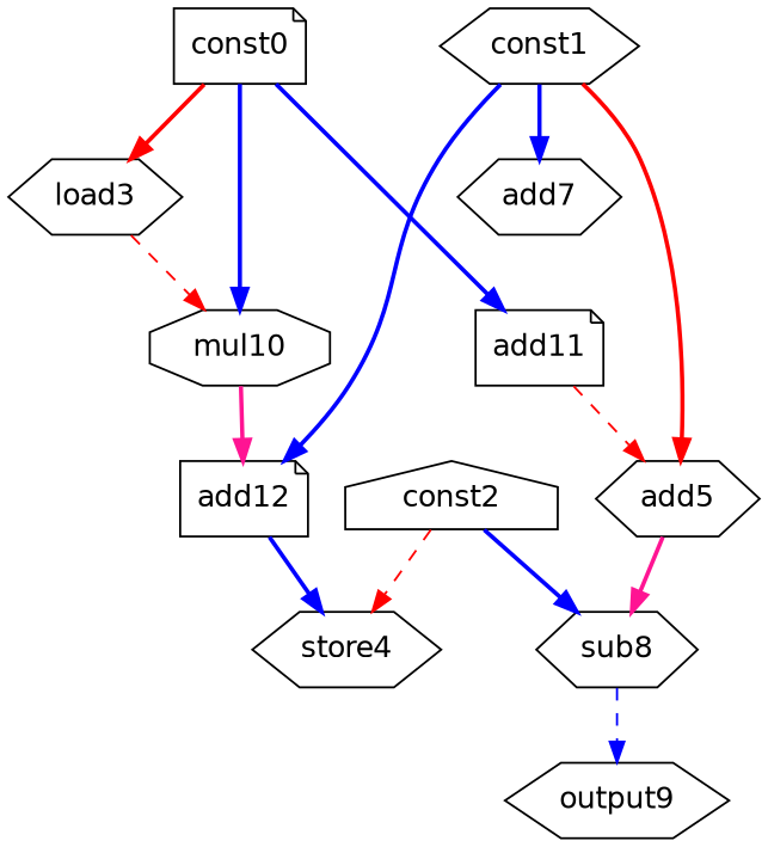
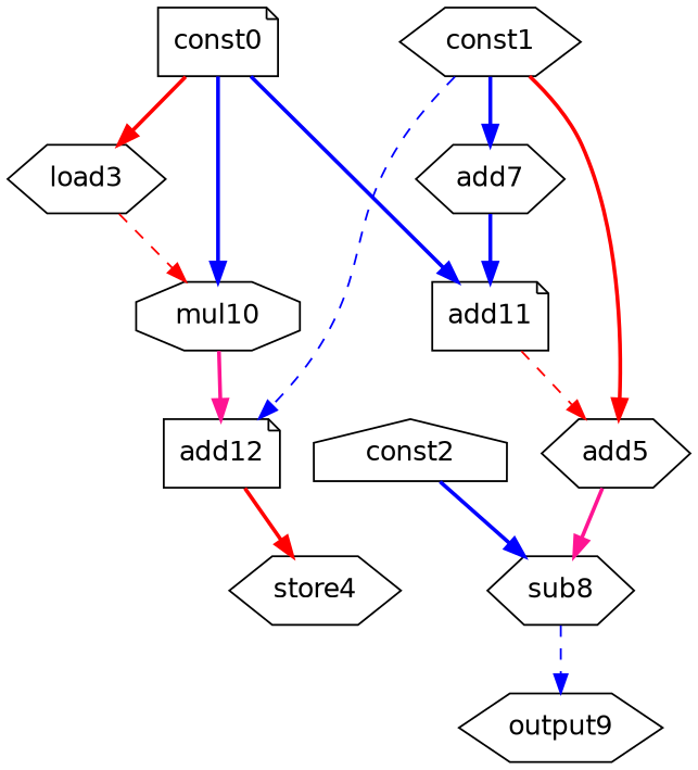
  digraph {
    fontname="DejaVu Sans"
    node [fontname="DejaVu Sans" opcode=add shape=hexagon]
    edge [color=blue fontname="DejaVu Sans" operand=0 style=bold]
    const0 [opcode=const shape=note]
    load3 [opcode=load]
    mul10 [opcode=mul shape=octagon]
    add11 [shape=note]
    add12 [shape=note]
    add5
    const1 [opcode=const]
    add7
    sub8 [opcode=sub]
    store4 [opcode=store]
    const2 [opcode=const shape=house]
    output9 [opcode=output]
    const0 -> load3 [color=red]
    const0 -> mul10
    const0 -> add11
    load3 -> mul10 [color=red operand=1 style=dashed]
    mul10 -> add12 [color=deeppink operand=1]
    add11 -> add5 [color=red operand=1 style=dashed]
-   add12 -> store4 [operand=1]
+   add12 -> store4 [color=red operand=1]
    add5 -> sub8 [color=deeppink operand=1]
-   const1 -> add12
+   const1 -> add12 [style=dashed]
    const1 -> add5 [color=red]
    const1 -> add7
+   add7 -> add11 [operand=1]
    sub8 -> output9 [style=dashed]
    const2 -> sub8
-   const2 -> store4 [color=red style=dashed]
  }
